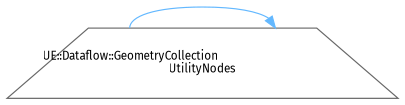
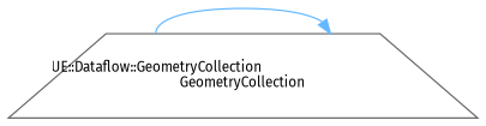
  digraph {
    rankdir=RL
    fontname="Fira Sans"
-   n1 [color=gray40 fillcolor=white fontcolor=black fontname="Fira Sans" fontsize=10 height=0.2 label="UE::Dataflow::GeometryCollection\lUtilityNodes" shape=trapezium style=filled width=0.4]
+   n1 [color=gray40 fillcolor=white fontcolor=black fontname="Fira Sans" fontsize=10 height=0.2 label="UE::Dataflow::GeometryCollection\lGeometryCollection" shape=trapezium style=filled width=0.4]
    n1 -> n1 [color=steelblue1 dir=back fontname="Fira Sans" fontsize=10 labelfontname=Helvetica labelfontsize=10 style=solid]
  }
